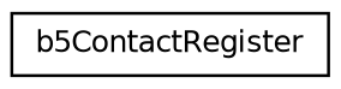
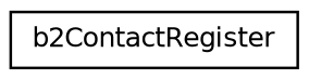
  digraph {
    rankdir=LR
-   n1 [color=black fillcolor=white fontname=Helvetica fontsize=10 height=0.2 label=b5ContactRegister shape=record style=filled width=0.4]
+   n1 [color=black fillcolor=white fontname=Helvetica fontsize=10 height=0.2 label=b2ContactRegister shape=record style=filled width=0.4]
  }
